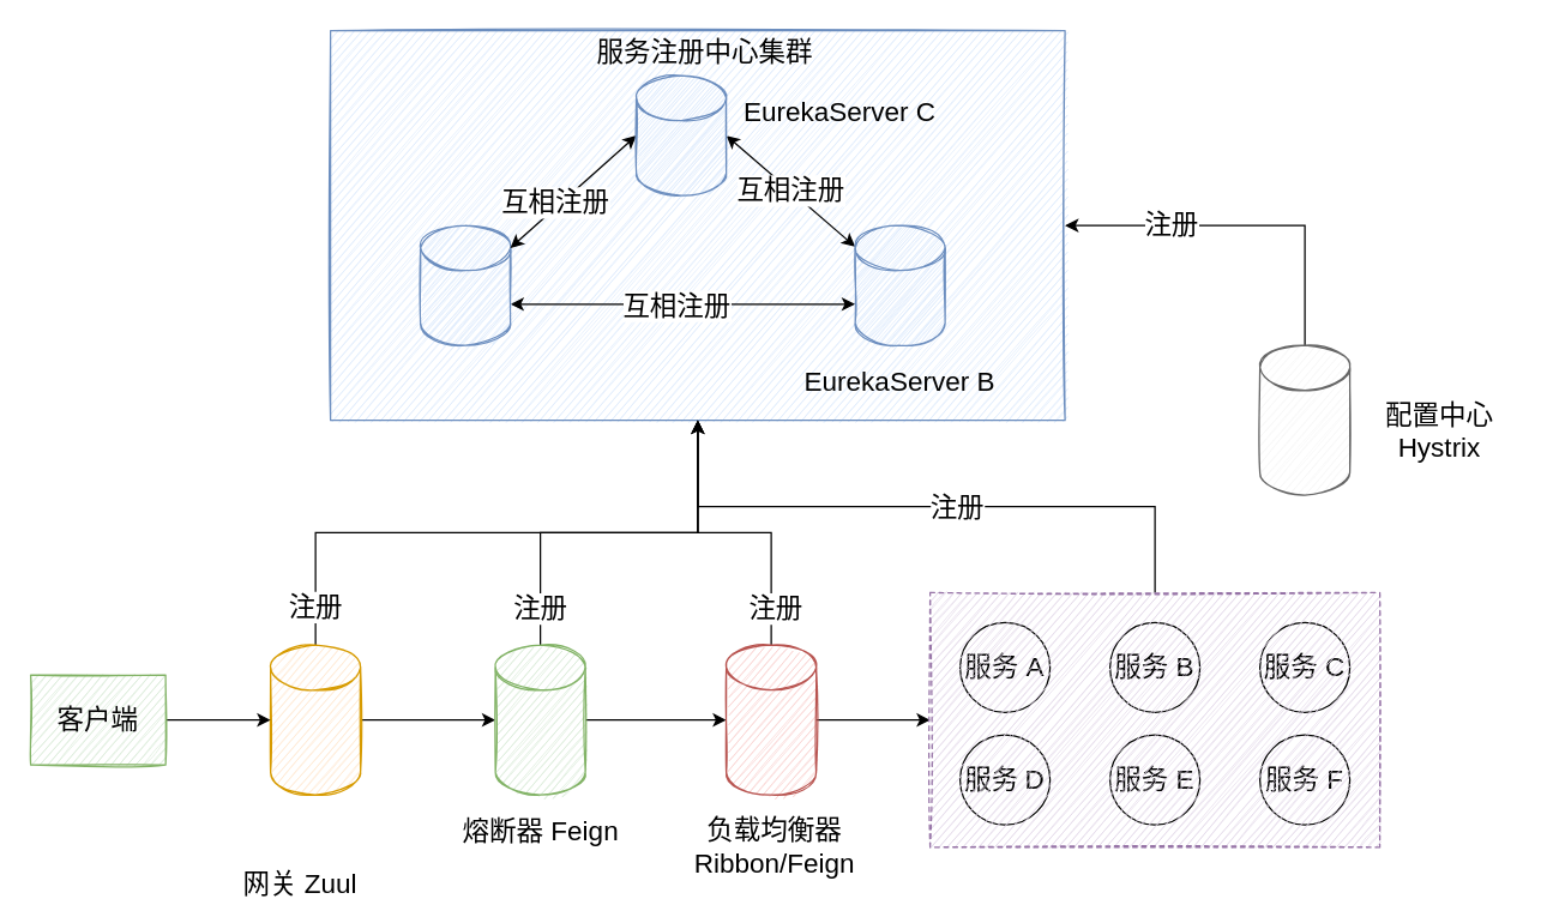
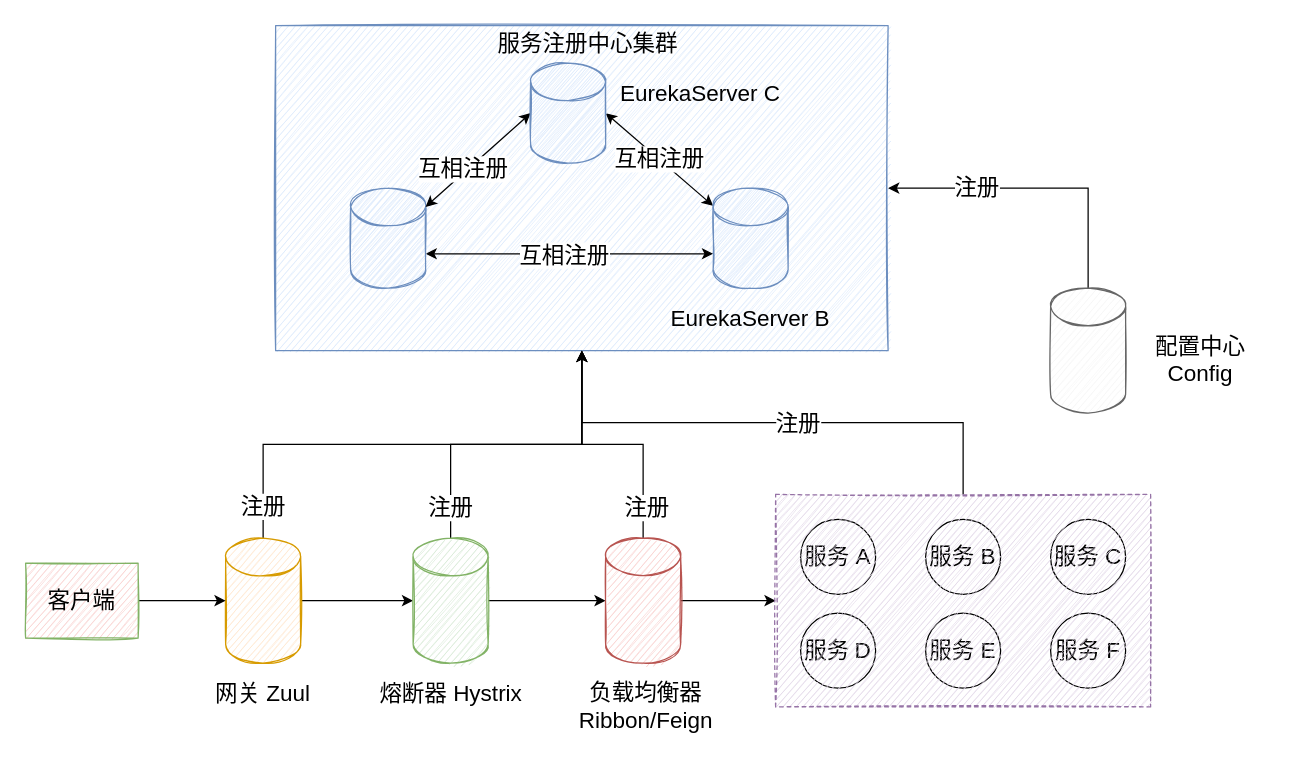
  <mxCell id="0" />
  <mxCell id="1" parent="0" />
  <mxCell id="2" value="" style="rounded=0;whiteSpace=wrap;html=1;fontSize=18;fillColor=#dae8fc;strokeColor=#6c8ebf;sketch=1;" vertex="1" parent="1"><mxGeometry x="220" y="20" width="490" height="260" as="geometry" /></mxCell>
  <mxCell id="3" value="服务注册中心集群" style="text;html=1;strokeColor=none;fillColor=none;align=center;verticalAlign=middle;whiteSpace=wrap;rounded=0;fontSize=18;" vertex="1" parent="1"><mxGeometry x="360" y="20" width="220" height="30" as="geometry" /></mxCell>
  <mxCell id="4" style="edgeStyle=none;rounded=0;orthogonalLoop=1;jettySize=auto;html=1;exitX=1;exitY=0;exitDx=0;exitDy=52.5;exitPerimeter=0;entryX=0;entryY=0;entryDx=0;entryDy=52.5;entryPerimeter=0;fontSize=18;startArrow=classic;startFill=1;" edge="1" parent="1" source="6" target="11"><mxGeometry relative="1" as="geometry" /></mxCell>
  <mxCell id="5" value="互相注册" style="edgeLabel;html=1;align=center;verticalAlign=middle;resizable=0;points=[];fontSize=18;" vertex="1" connectable="0" parent="4"><mxGeometry x="-0.243" relative="1" as="geometry"><mxPoint x="23" y="1" as="offset" /></mxGeometry></mxCell>
  <mxCell id="6" value="" style="shape=cylinder3;whiteSpace=wrap;html=1;boundedLbl=1;backgroundOutline=1;size=15;fontSize=18;fillColor=#dae8fc;strokeColor=#6c8ebf;sketch=1;" vertex="1" parent="1"><mxGeometry x="280" y="150" width="60" height="80" as="geometry" /></mxCell>
  <mxCell id="7" value="互相注册" style="rounded=0;orthogonalLoop=1;jettySize=auto;html=1;exitX=1;exitY=0.5;exitDx=0;exitDy=0;exitPerimeter=0;fontSize=18;startArrow=classic;startFill=1;" edge="1" parent="1" source="10" target="11"><mxGeometry relative="1" as="geometry" /></mxCell>
  <mxCell id="8" style="edgeStyle=none;rounded=0;orthogonalLoop=1;jettySize=auto;html=1;exitX=0;exitY=0.5;exitDx=0;exitDy=0;exitPerimeter=0;entryX=1;entryY=0;entryDx=0;entryDy=15;entryPerimeter=0;fontSize=18;startArrow=classic;startFill=1;" edge="1" parent="1" source="10" target="6"><mxGeometry relative="1" as="geometry" /></mxCell>
  <mxCell id="9" value="互相注册" style="edgeLabel;html=1;align=center;verticalAlign=middle;resizable=0;points=[];fontSize=18;" vertex="1" connectable="0" parent="8"><mxGeometry x="0.236" y="-3" relative="1" as="geometry"><mxPoint as="offset" /></mxGeometry></mxCell>
  <mxCell id="10" value="" style="shape=cylinder3;whiteSpace=wrap;html=1;boundedLbl=1;backgroundOutline=1;size=15;fontSize=18;sketch=1;fillColor=#dae8fc;strokeColor=#6c8ebf;" vertex="1" parent="1"><mxGeometry x="424" y="50" width="60" height="80" as="geometry" /></mxCell>
  <mxCell id="11" value="" style="shape=cylinder3;whiteSpace=wrap;html=1;boundedLbl=1;backgroundOutline=1;size=15;fontSize=18;fillColor=#dae8fc;strokeColor=#6c8ebf;sketch=1;" vertex="1" parent="1"><mxGeometry x="570" y="150" width="60" height="80" as="geometry" /></mxCell>
  <mxCell id="12" value="EurekaServer B" style="text;html=1;strokeColor=none;fillColor=none;align=center;verticalAlign=middle;whiteSpace=wrap;rounded=0;fontSize=18;" vertex="1" parent="1"><mxGeometry x="530" y="240" width="140" height="30" as="geometry" /></mxCell>
  <mxCell id="13" value="EurekaServer C" style="text;html=1;strokeColor=none;fillColor=none;align=center;verticalAlign=middle;whiteSpace=wrap;rounded=0;fontSize=18;" vertex="1" parent="1"><mxGeometry x="490" y="60" width="140" height="30" as="geometry" /></mxCell>
  <mxCell id="14" value="注册" style="edgeStyle=orthogonalEdgeStyle;rounded=0;orthogonalLoop=1;jettySize=auto;html=1;exitX=0.5;exitY=0;exitDx=0;exitDy=0;exitPerimeter=0;entryX=1;entryY=0.5;entryDx=0;entryDy=0;fontSize=18;startArrow=none;startFill=0;" edge="1" parent="1" source="15" target="2"><mxGeometry x="0.407" relative="1" as="geometry"><mxPoint as="offset" /></mxGeometry></mxCell>
  <mxCell id="15" value="" style="shape=cylinder3;whiteSpace=wrap;html=1;boundedLbl=1;backgroundOutline=1;size=15;fontSize=18;fillColor=#f5f5f5;fontColor=#333333;strokeColor=#666666;sketch=1;" vertex="1" parent="1"><mxGeometry x="840" y="230" width="60" height="100" as="geometry" /></mxCell>
- <mxCell id="16" value="配置中心 Hystrix" style="text;html=1;strokeColor=none;fillColor=none;align=center;verticalAlign=middle;whiteSpace=wrap;rounded=0;fontSize=18;" vertex="1" parent="1"><mxGeometry x="910" y="260" width="100" height="55" as="geometry" /></mxCell>
+ <mxCell id="16" value="配置中心 Config" style="text;html=1;strokeColor=none;fillColor=none;align=center;verticalAlign=middle;whiteSpace=wrap;rounded=0;fontSize=18;" vertex="1" parent="1"><mxGeometry x="910" y="260" width="100" height="55" as="geometry" /></mxCell>
  <mxCell id="17" style="edgeStyle=none;rounded=0;orthogonalLoop=1;jettySize=auto;html=1;exitX=1;exitY=0.5;exitDx=0;exitDy=0;exitPerimeter=0;entryX=0;entryY=0.5;entryDx=0;entryDy=0;entryPerimeter=0;fontSize=18;startArrow=none;startFill=0;" edge="1" parent="1" source="20" target="24"><mxGeometry relative="1" as="geometry" /></mxCell>
  <mxCell id="18" style="edgeStyle=orthogonalEdgeStyle;rounded=0;orthogonalLoop=1;jettySize=auto;html=1;fontSize=18;startArrow=none;startFill=0;" edge="1" parent="1" source="20" target="2"><mxGeometry relative="1" as="geometry" /></mxCell>
  <mxCell id="19" value="注册" style="edgeLabel;html=1;align=center;verticalAlign=middle;resizable=0;points=[];fontSize=18;" vertex="1" connectable="0" parent="18"><mxGeometry x="-0.872" y="1" relative="1" as="geometry"><mxPoint as="offset" /></mxGeometry></mxCell>
  <mxCell id="20" value="" style="shape=cylinder3;whiteSpace=wrap;html=1;boundedLbl=1;backgroundOutline=1;size=15;fontSize=18;fillColor=#ffe6cc;strokeColor=#d79b00;sketch=1;" vertex="1" parent="1"><mxGeometry x="180" y="430" width="60" height="100" as="geometry" /></mxCell>
  <mxCell id="21" style="edgeStyle=none;rounded=0;orthogonalLoop=1;jettySize=auto;html=1;exitX=1;exitY=0.5;exitDx=0;exitDy=0;exitPerimeter=0;entryX=0;entryY=0.5;entryDx=0;entryDy=0;entryPerimeter=0;fontSize=18;startArrow=none;startFill=0;" edge="1" parent="1" source="24" target="28"><mxGeometry relative="1" as="geometry" /></mxCell>
  <mxCell id="22" style="edgeStyle=orthogonalEdgeStyle;rounded=0;orthogonalLoop=1;jettySize=auto;html=1;exitX=0.5;exitY=0;exitDx=0;exitDy=0;exitPerimeter=0;entryX=0.5;entryY=1;entryDx=0;entryDy=0;fontSize=18;startArrow=none;startFill=0;" edge="1" parent="1" source="24" target="2"><mxGeometry relative="1" as="geometry" /></mxCell>
  <mxCell id="23" value="注册" style="edgeLabel;html=1;align=center;verticalAlign=middle;resizable=0;points=[];fontSize=18;" vertex="1" connectable="0" parent="22"><mxGeometry x="-0.804" y="1" relative="1" as="geometry"><mxPoint as="offset" /></mxGeometry></mxCell>
  <mxCell id="24" value="" style="shape=cylinder3;whiteSpace=wrap;html=1;boundedLbl=1;backgroundOutline=1;size=15;fontSize=18;fillColor=#d5e8d4;strokeColor=#82b366;sketch=1;" vertex="1" parent="1"><mxGeometry x="330" y="430" width="60" height="100" as="geometry" /></mxCell>
  <mxCell id="25" style="edgeStyle=orthogonalEdgeStyle;rounded=0;orthogonalLoop=1;jettySize=auto;html=1;exitX=0.5;exitY=0;exitDx=0;exitDy=0;exitPerimeter=0;entryX=0.5;entryY=1;entryDx=0;entryDy=0;fontSize=18;startArrow=none;startFill=0;" edge="1" parent="1" source="28" target="2"><mxGeometry relative="1" as="geometry" /></mxCell>
  <mxCell id="26" value="注册" style="edgeLabel;html=1;align=center;verticalAlign=middle;resizable=0;points=[];fontSize=18;" vertex="1" connectable="0" parent="25"><mxGeometry x="-0.749" y="-2" relative="1" as="geometry"><mxPoint as="offset" /></mxGeometry></mxCell>
  <mxCell id="27" style="edgeStyle=orthogonalEdgeStyle;rounded=0;orthogonalLoop=1;jettySize=auto;html=1;exitX=1;exitY=0.5;exitDx=0;exitDy=0;exitPerimeter=0;entryX=0;entryY=0.5;entryDx=0;entryDy=0;fontSize=18;startArrow=none;startFill=0;" edge="1" parent="1" source="28" target="42"><mxGeometry relative="1" as="geometry" /></mxCell>
  <mxCell id="28" value="" style="shape=cylinder3;whiteSpace=wrap;html=1;boundedLbl=1;backgroundOutline=1;size=15;fontSize=18;fillColor=#f8cecc;strokeColor=#b85450;sketch=1;" vertex="1" parent="1"><mxGeometry x="484" y="430" width="60" height="100" as="geometry" /></mxCell>
- <mxCell id="29" value="网关 Zuul" style="text;html=1;strokeColor=none;fillColor=none;align=center;verticalAlign=middle;whiteSpace=wrap;rounded=0;fontSize=18;" vertex="1" parent="1"><mxGeometry x="155" y="575" width="90" height="30" as="geometry" /></mxCell>
- <mxCell id="30" value="熔断器 Feign" style="text;html=1;strokeColor=none;fillColor=none;align=center;verticalAlign=middle;whiteSpace=wrap;rounded=0;fontSize=18;" vertex="1" parent="1"><mxGeometry x="297.5" y="540" width="125" height="30" as="geometry" /></mxCell>
+ <mxCell id="29" value="网关 Zuul" style="text;html=1;strokeColor=none;fillColor=none;align=center;verticalAlign=middle;whiteSpace=wrap;rounded=0;fontSize=18;" vertex="1" parent="1"><mxGeometry x="165" y="540" width="90" height="30" as="geometry" /></mxCell>
+ <mxCell id="30" value="熔断器 Hystrix" style="text;html=1;strokeColor=none;fillColor=none;align=center;verticalAlign=middle;whiteSpace=wrap;rounded=0;fontSize=18;" vertex="1" parent="1"><mxGeometry x="297.5" y="540" width="125" height="30" as="geometry" /></mxCell>
  <mxCell id="31" value="负载均衡器&lt;br&gt;Ribbon/Feign" style="text;html=1;strokeColor=none;fillColor=none;align=center;verticalAlign=middle;whiteSpace=wrap;rounded=0;fontSize=18;" vertex="1" parent="1"><mxGeometry x="451.5" y="540" width="128.5" height="50" as="geometry" /></mxCell>
  <mxCell id="32" style="edgeStyle=none;rounded=0;orthogonalLoop=1;jettySize=auto;html=1;exitX=1;exitY=0.5;exitDx=0;exitDy=0;fontSize=18;startArrow=none;startFill=0;" edge="1" parent="1" source="33" target="20"><mxGeometry relative="1" as="geometry" /></mxCell>
- <mxCell id="33" value="客户端" style="rounded=0;whiteSpace=wrap;html=1;fontSize=18;fillColor=#d5e8d4;strokeColor=#82b366;sketch=1;" vertex="1" parent="1"><mxGeometry x="20" y="450" width="90" height="60" as="geometry" /></mxCell>
+ <mxCell id="33" value="客户端" style="rounded=0;whiteSpace=wrap;html=1;fontSize=18;fillColor=#f8cecc;strokeColor=#82b366;sketch=1;" vertex="1" parent="1"><mxGeometry x="20" y="450" width="90" height="60" as="geometry" /></mxCell>
  <mxCell id="34" value="服务 A" style="ellipse;whiteSpace=wrap;html=1;aspect=fixed;fontSize=18;" vertex="1" parent="1"><mxGeometry x="640" y="415" width="60" height="60" as="geometry" /></mxCell>
  <mxCell id="35" value="服务 B" style="ellipse;whiteSpace=wrap;html=1;aspect=fixed;fontSize=18;" vertex="1" parent="1"><mxGeometry x="740" y="415" width="60" height="60" as="geometry" /></mxCell>
  <mxCell id="36" value="服务 C" style="ellipse;whiteSpace=wrap;html=1;aspect=fixed;fontSize=18;" vertex="1" parent="1"><mxGeometry x="840" y="415" width="60" height="60" as="geometry" /></mxCell>
  <mxCell id="37" value="服务&lt;span style=&quot;white-space: pre;&quot;&gt;&#09;&lt;/span&gt;D" style="ellipse;whiteSpace=wrap;html=1;aspect=fixed;fontSize=18;" vertex="1" parent="1"><mxGeometry x="640" y="490" width="60" height="60" as="geometry" /></mxCell>
  <mxCell id="38" value="服务 E" style="ellipse;whiteSpace=wrap;html=1;aspect=fixed;fontSize=18;" vertex="1" parent="1"><mxGeometry x="740" y="490" width="60" height="60" as="geometry" /></mxCell>
  <mxCell id="39" value="服务 F" style="ellipse;whiteSpace=wrap;html=1;aspect=fixed;fontSize=18;" vertex="1" parent="1"><mxGeometry x="840" y="490" width="60" height="60" as="geometry" /></mxCell>
  <mxCell id="40" style="edgeStyle=orthogonalEdgeStyle;rounded=0;orthogonalLoop=1;jettySize=auto;html=1;exitX=0.5;exitY=0;exitDx=0;exitDy=0;entryX=0.5;entryY=1;entryDx=0;entryDy=0;fontSize=18;startArrow=none;startFill=0;" edge="1" parent="1" source="42" target="2"><mxGeometry relative="1" as="geometry" /></mxCell>
  <mxCell id="41" value="注册" style="edgeLabel;html=1;align=center;verticalAlign=middle;resizable=0;points=[];fontSize=18;" vertex="1" connectable="0" parent="40"><mxGeometry x="-0.093" y="1" relative="1" as="geometry"><mxPoint as="offset" /></mxGeometry></mxCell>
  <mxCell id="42" value="&lt;h1&gt;&lt;br&gt;&lt;/h1&gt;" style="text;html=1;strokeColor=#9673a6;fillColor=#e1d5e7;spacing=5;spacingTop=-20;whiteSpace=wrap;overflow=hidden;rounded=0;fontSize=18;dashed=1;strokeWidth=1;sketch=1;" vertex="1" parent="1"><mxGeometry x="620" y="395" width="300" height="170" as="geometry" /></mxCell>
